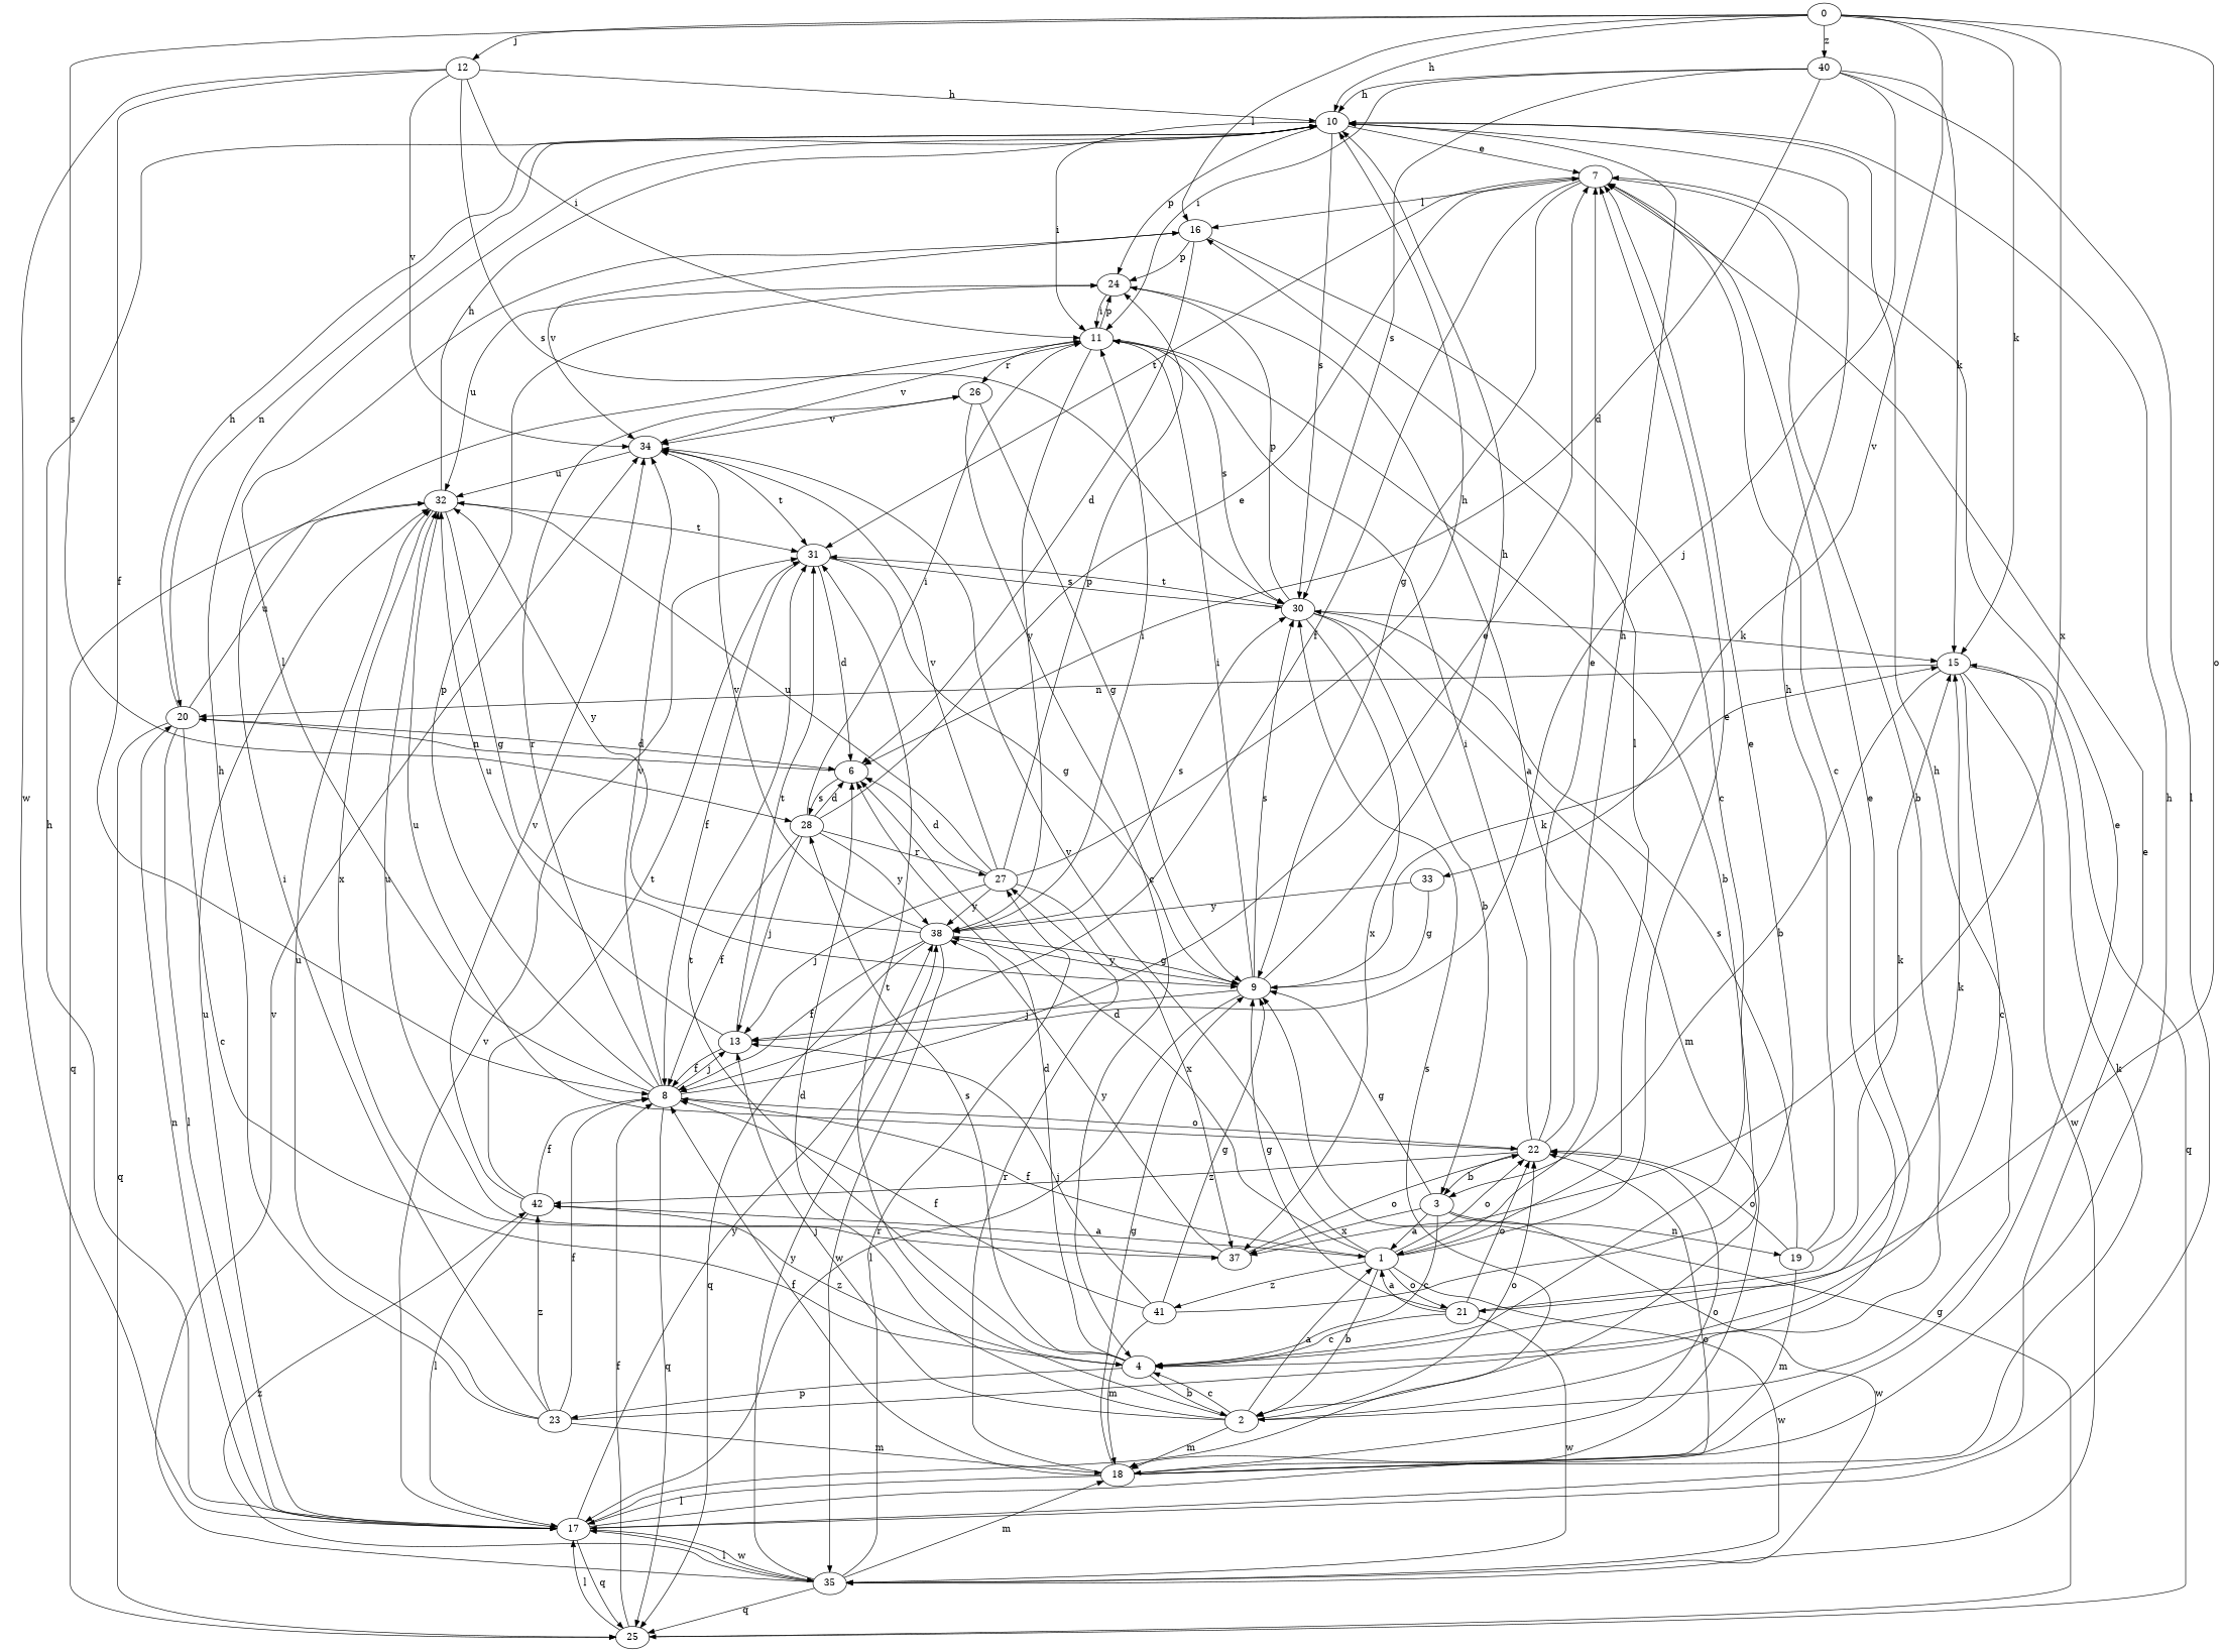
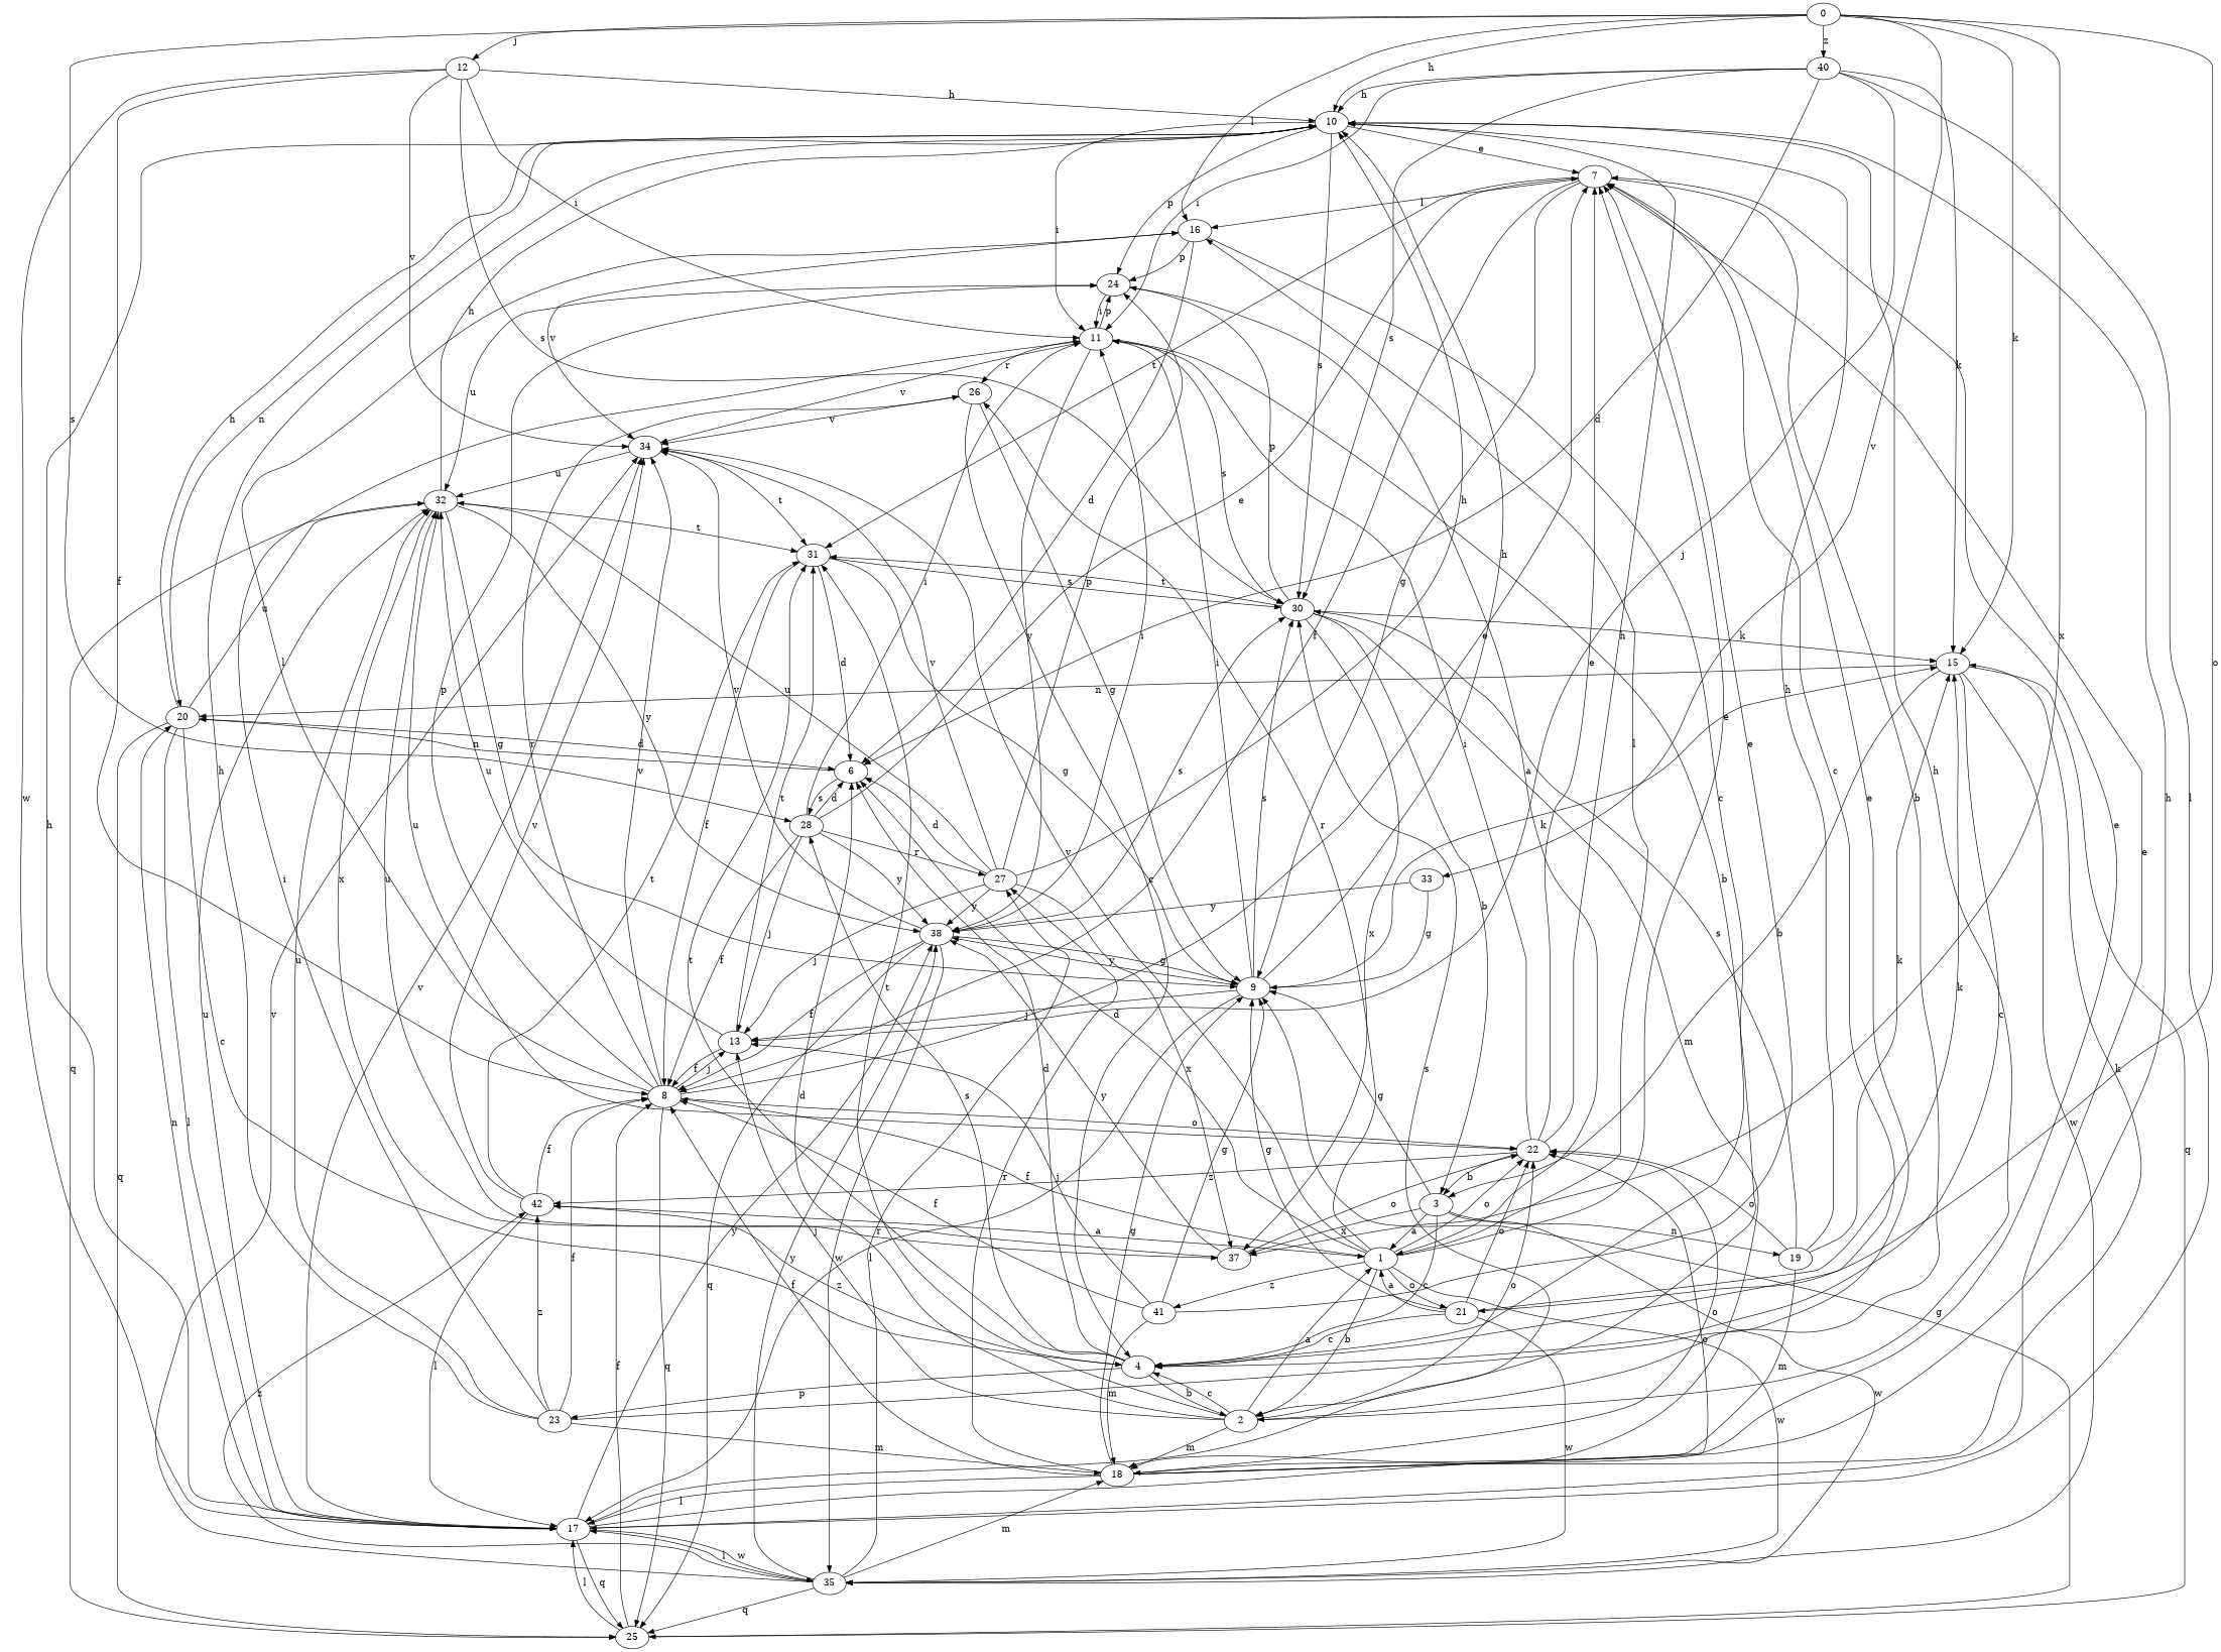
  strict digraph {
    0
    10
    12
    15
    16
    21
    28
    33
    37
    40
    7
    20
    24
    11
    30
    8
    34
    17
    35
    4
    3
    25
    6
    1
    22
    9
    13
    38
    27
    32
    2
    26
    41
    18
    31
    42
    23
    19
    0 -> 10 [label=h]
    0 -> 12 [label=j]
    0 -> 15 [label=k]
    0 -> 16 [label=l]
    0 -> 21 [label=o]
    0 -> 28 [label=s]
    0 -> 33 [label=v]
    0 -> 37 [label=x]
    0 -> 40 [label=z]
    10 -> 7 [label=e]
    10 -> 20 [label=n]
    10 -> 24 [label=p]
    10 -> 11 [label=i]
    10 -> 30 [label=s]
    12 -> 10 [label=h]
    12 -> 11 [label=i]
    12 -> 30 [label=s]
    12 -> 8 [label=f]
    12 -> 34 [label=v]
    12 -> 17 [label=w]
    15 -> 20 [label=n]
    15 -> 35 [label=w]
    15 -> 4 [label=c]
    15 -> 3 [label=b]
    15 -> 25 [label=q]
    16 -> 24 [label=p]
    16 -> 34 [label=v]
    16 -> 4 [label=c]
    16 -> 6 [label=d]
    21 -> 15 [label=k]
    21 -> 35 [label=w]
    21 -> 4 [label=c]
    21 -> 1 [label=a]
    21 -> 22 [label=o]
    21 -> 9 [label=g]
    28 -> 7 [label=e]
    28 -> 11 [label=i]
    28 -> 8 [label=f]
    28 -> 6 [label=d]
    28 -> 13 [label=j]
    28 -> 38 [label=y]
    28 -> 27 [label=r]
    33 -> 9 [label=g]
    33 -> 38 [label=y]
    37 -> 22 [label=o]
    37 -> 38 [label=y]
    37 -> 32 [label=u]
    40 -> 10 [label=h]
    40 -> 15 [label=k]
    40 -> 11 [label=i]
    40 -> 30 [label=s]
    40 -> 17 [label=l]
    40 -> 6 [label=d]
    40 -> 13 [label=j]
    7 -> 16 [label=l]
    7 -> 8 [label=f]
    7 -> 4 [label=c]
    7 -> 9 [label=g]
    7 -> 2 [label=b]
    7 -> 31 [label=t]
    20 -> 10 [label=h]
    20 -> 17 [label=l]
    20 -> 4 [label=c]
    20 -> 25 [label=q]
    20 -> 6 [label=d]
    20 -> 32 [label=u]
    24 -> 11 [label=i]
    24 -> 1 [label=a]
    24 -> 32 [label=u]
    11 -> 24 [label=p]
    11 -> 30 [label=s]
    11 -> 34 [label=v]
    11 -> 38 [label=y]
    11 -> 2 [label=b]
    11 -> 26 [label=r]
    30 -> 15 [label=k]
    30 -> 37 [label=x]
    30 -> 24 [label=p]
    30 -> 3 [label=b]
    30 -> 18 [label=m]
    30 -> 31 [label=t]
    8 -> 16 [label=l]
    8 -> 7 [label=e]
    8 -> 24 [label=p]
    8 -> 34 [label=v]
    8 -> 25 [label=q]
    8 -> 22 [label=o]
    8 -> 13 [label=j]
    8 -> 26 [label=r]
    34 -> 32 [label=u]
    34 -> 31 [label=t]
    17 -> 10 [label=h]
    17 -> 7 [label=e]
    17 -> 20 [label=n]
    17 -> 30 [label=s]
-   17 -> 31 [label=v]
+   17 -> 34 [label=v]
    17 -> 35 [label=w]
    17 -> 25 [label=q]
    17 -> 22 [label=o]
    17 -> 38 [label=y]
    17 -> 32 [label=u]
    35 -> 34 [label=v]
    35 -> 17 [label=l]
    35 -> 25 [label=q]
    35 -> 38 [label=y]
    35 -> 27 [label=r]
    35 -> 18 [label=m]
    35 -> 42 [label=z]
    4 -> 28 [label=s]
    4 -> 6 [label=d]
    4 -> 2 [label=b]
    4 -> 31 [label=t]
    4 -> 42 [label=z]
    4 -> 23 [label=p]
    3 -> 37 [label=x]
    3 -> 35 [label=w]
    3 -> 4 [label=c]
    3 -> 1 [label=a]
    3 -> 9 [label=g]
    3 -> 19 [label=n]
    25 -> 8 [label=f]
    25 -> 17 [label=l]
    25 -> 9 [label=g]
    6 -> 28 [label=s]
    6 -> 20 [label=n]
    1 -> 16 [label=l]
    1 -> 21 [label=o]
    1 -> 7 [label=e]
    1 -> 8 [label=f]
    1 -> 34 [label=v]
    1 -> 35 [label=w]
    1 -> 6 [label=d]
    1 -> 22 [label=o]
    1 -> 2 [label=b]
+   1 -> 26 [label=r]
    1 -> 41 [label=z]
    22 -> 10 [label=h]
    22 -> 7 [label=e]
    22 -> 11 [label=i]
    22 -> 3 [label=b]
    22 -> 32 [label=u]
    22 -> 42 [label=z]
    9 -> 10 [label=h]
    9 -> 15 [label=k]
    9 -> 11 [label=i]
    9 -> 30 [label=s]
    9 -> 17 [label=l]
    9 -> 13 [label=j]
    9 -> 38 [label=y]
    13 -> 8 [label=f]
    13 -> 32 [label=u]
    13 -> 31 [label=t]
    38 -> 11 [label=i]
    38 -> 30 [label=s]
    38 -> 8 [label=f]
    38 -> 34 [label=v]
    38 -> 35 [label=w]
    38 -> 25 [label=q]
    38 -> 9 [label=g]
    27 -> 10 [label=h]
    27 -> 37 [label=x]
    27 -> 24 [label=p]
    27 -> 34 [label=v]
    27 -> 6 [label=d]
    27 -> 13 [label=j]
    27 -> 38 [label=y]
    27 -> 32 [label=u]
    32 -> 10 [label=h]
    32 -> 37 [label=x]
    32 -> 25 [label=q]
    32 -> 9 [label=g]
-   38 -> 32 [label=y]
+   32 -> 38 [label=y]
    32 -> 31 [label=t]
    2 -> 10 [label=h]
    2 -> 4 [label=c]
    2 -> 6 [label=d]
    2 -> 1 [label=a]
    2 -> 22 [label=o]
    2 -> 13 [label=j]
    2 -> 18 [label=m]
    2 -> 31 [label=t]
    26 -> 34 [label=v]
    26 -> 4 [label=c]
    26 -> 9 [label=g]
    41 -> 7 [label=e]
    41 -> 8 [label=f]
    41 -> 9 [label=g]
    41 -> 13 [label=j]
    41 -> 18 [label=m]
    18 -> 10 [label=h]
    18 -> 15 [label=k]
    18 -> 7 [label=e]
    18 -> 8 [label=f]
    18 -> 17 [label=l]
    18 -> 22 [label=o]
    18 -> 9 [label=g]
    18 -> 27 [label=r]
    31 -> 30 [label=s]
    31 -> 8 [label=f]
    31 -> 6 [label=d]
    31 -> 9 [label=g]
    42 -> 8 [label=f]
    42 -> 34 [label=v]
    42 -> 17 [label=l]
    42 -> 1 [label=a]
    42 -> 31 [label=t]
    23 -> 10 [label=h]
    23 -> 7 [label=e]
    23 -> 11 [label=i]
    23 -> 8 [label=f]
    23 -> 32 [label=u]
    23 -> 18 [label=m]
    23 -> 42 [label=z]
    19 -> 10 [label=h]
    19 -> 15 [label=k]
    19 -> 30 [label=s]
    19 -> 22 [label=o]
    19 -> 18 [label=m]
  }
